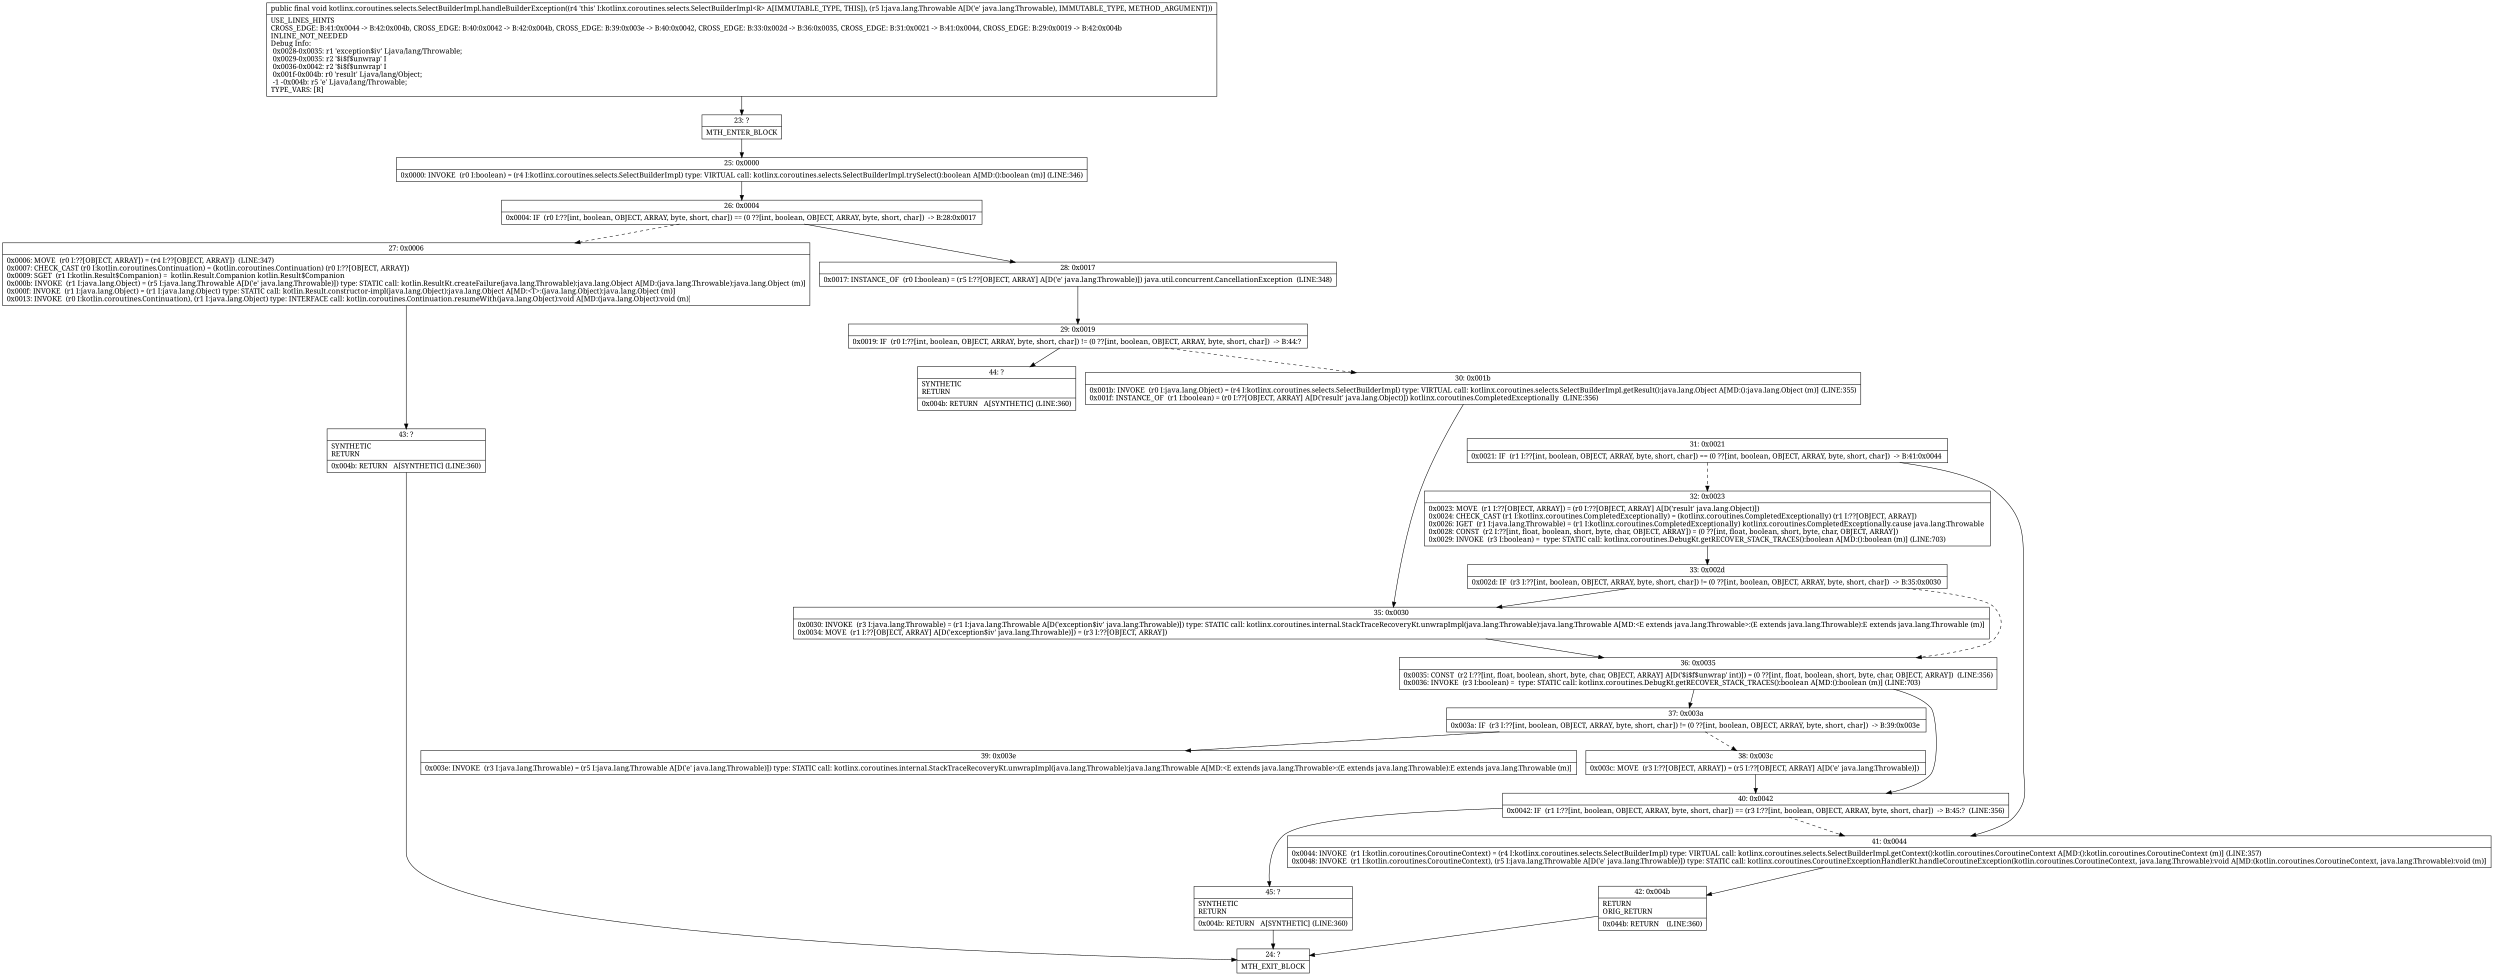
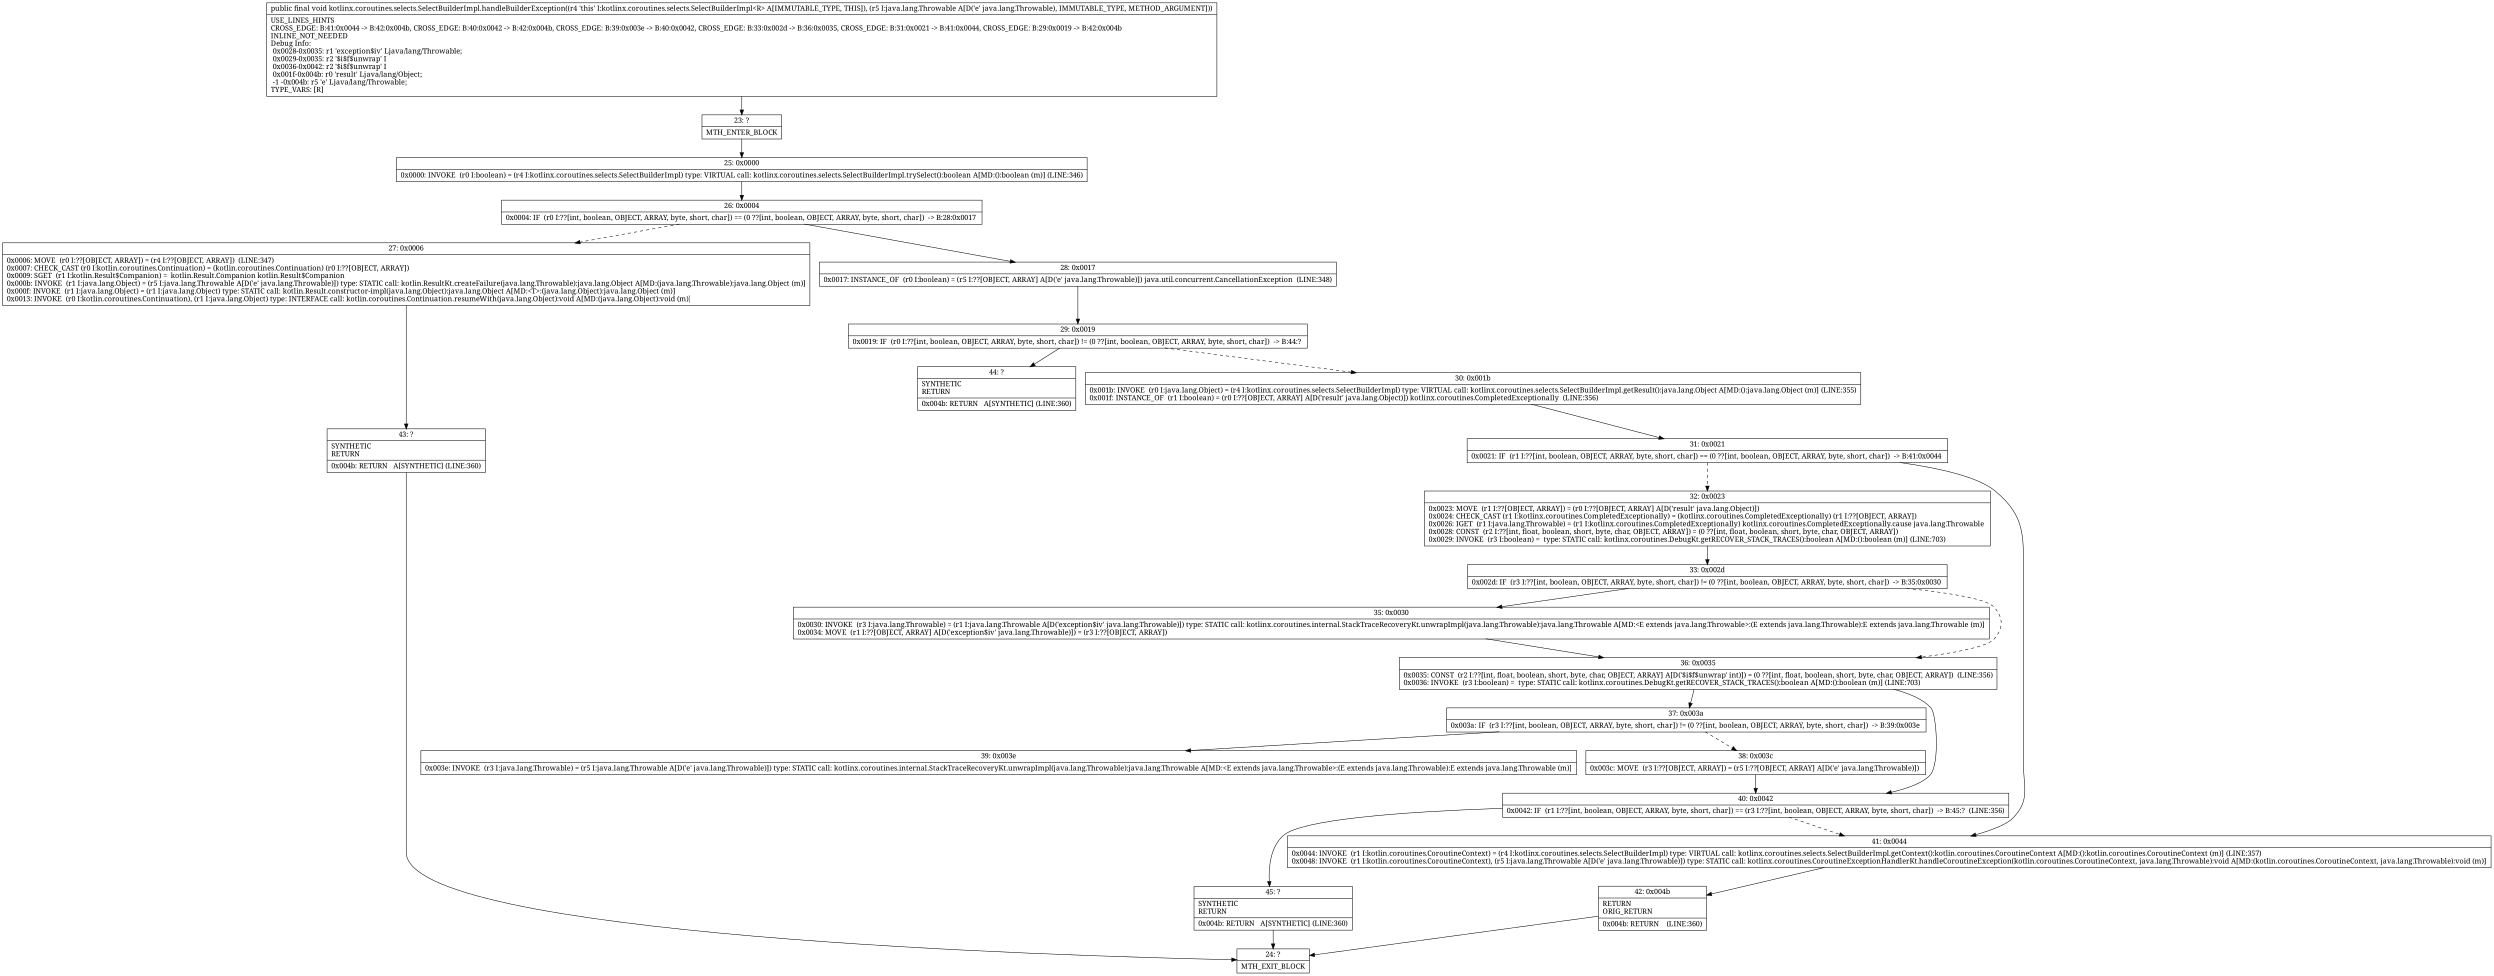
  digraph {
    fontname="Noto Serif"
    node [fontname="Noto Serif" shape=record]
    edge [fontname="Noto Serif"]
    n1 [label="{23\:\ ?|MTH_ENTER_BLOCK\l}"]
    n2 [label="{25\:\ 0x0000|0x0000: INVOKE  (r0 I:boolean) = (r4 I:kotlinx.coroutines.selects.SelectBuilderImpl) type: VIRTUAL call: kotlinx.coroutines.selects.SelectBuilderImpl.trySelect():boolean A[MD:():boolean (m)] (LINE:346)\l}"]
    n3 [label="{26\:\ 0x0004|0x0004: IF  (r0 I:??[int, boolean, OBJECT, ARRAY, byte, short, char]) == (0 ??[int, boolean, OBJECT, ARRAY, byte, short, char])  \-\> B:28:0x0017 \l}"]
    n4 [label="{27\:\ 0x0006|0x0006: MOVE  (r0 I:??[OBJECT, ARRAY]) = (r4 I:??[OBJECT, ARRAY])  (LINE:347)\l0x0007: CHECK_CAST (r0 I:kotlin.coroutines.Continuation) = (kotlin.coroutines.Continuation) (r0 I:??[OBJECT, ARRAY]) \l0x0009: SGET  (r1 I:kotlin.Result$Companion) =  kotlin.Result.Companion kotlin.Result$Companion \l0x000b: INVOKE  (r1 I:java.lang.Object) = (r5 I:java.lang.Throwable A[D('e' java.lang.Throwable)]) type: STATIC call: kotlin.ResultKt.createFailure(java.lang.Throwable):java.lang.Object A[MD:(java.lang.Throwable):java.lang.Object (m)]\l0x000f: INVOKE  (r1 I:java.lang.Object) = (r1 I:java.lang.Object) type: STATIC call: kotlin.Result.constructor\-impl(java.lang.Object):java.lang.Object A[MD:\<T\>:(java.lang.Object):java.lang.Object (m)]\l0x0013: INVOKE  (r0 I:kotlin.coroutines.Continuation), (r1 I:java.lang.Object) type: INTERFACE call: kotlin.coroutines.Continuation.resumeWith(java.lang.Object):void A[MD:(java.lang.Object):void (m)]\l}"]
    n5 [label="{28\:\ 0x0017|0x0017: INSTANCE_OF  (r0 I:boolean) = (r5 I:??[OBJECT, ARRAY] A[D('e' java.lang.Throwable)]) java.util.concurrent.CancellationException  (LINE:348)\l}"]
    n6 [label="{43\:\ ?|SYNTHETIC\lRETURN\l|0x004b: RETURN   A[SYNTHETIC] (LINE:360)\l}"]
    n7 [label="{29\:\ 0x0019|0x0019: IF  (r0 I:??[int, boolean, OBJECT, ARRAY, byte, short, char]) != (0 ??[int, boolean, OBJECT, ARRAY, byte, short, char])  \-\> B:44:? \l}"]
    n8 [label="{24\:\ ?|MTH_EXIT_BLOCK\l}"]
    n9 [label="{30\:\ 0x001b|0x001b: INVOKE  (r0 I:java.lang.Object) = (r4 I:kotlinx.coroutines.selects.SelectBuilderImpl) type: VIRTUAL call: kotlinx.coroutines.selects.SelectBuilderImpl.getResult():java.lang.Object A[MD:():java.lang.Object (m)] (LINE:355)\l0x001f: INSTANCE_OF  (r1 I:boolean) = (r0 I:??[OBJECT, ARRAY] A[D('result' java.lang.Object)]) kotlinx.coroutines.CompletedExceptionally  (LINE:356)\l}"]
    n10 [label="{44\:\ ?|SYNTHETIC\lRETURN\l|0x004b: RETURN   A[SYNTHETIC] (LINE:360)\l}"]
    n11 [label="{31\:\ 0x0021|0x0021: IF  (r1 I:??[int, boolean, OBJECT, ARRAY, byte, short, char]) == (0 ??[int, boolean, OBJECT, ARRAY, byte, short, char])  \-\> B:41:0x0044 \l}"]
    n12 [label="{32\:\ 0x0023|0x0023: MOVE  (r1 I:??[OBJECT, ARRAY]) = (r0 I:??[OBJECT, ARRAY] A[D('result' java.lang.Object)]) \l0x0024: CHECK_CAST (r1 I:kotlinx.coroutines.CompletedExceptionally) = (kotlinx.coroutines.CompletedExceptionally) (r1 I:??[OBJECT, ARRAY]) \l0x0026: IGET  (r1 I:java.lang.Throwable) = (r1 I:kotlinx.coroutines.CompletedExceptionally) kotlinx.coroutines.CompletedExceptionally.cause java.lang.Throwable \l0x0028: CONST  (r2 I:??[int, float, boolean, short, byte, char, OBJECT, ARRAY]) = (0 ??[int, float, boolean, short, byte, char, OBJECT, ARRAY]) \l0x0029: INVOKE  (r3 I:boolean) =  type: STATIC call: kotlinx.coroutines.DebugKt.getRECOVER_STACK_TRACES():boolean A[MD:():boolean (m)] (LINE:703)\l}"]
    n13 [label="{41\:\ 0x0044|0x0044: INVOKE  (r1 I:kotlin.coroutines.CoroutineContext) = (r4 I:kotlinx.coroutines.selects.SelectBuilderImpl) type: VIRTUAL call: kotlinx.coroutines.selects.SelectBuilderImpl.getContext():kotlin.coroutines.CoroutineContext A[MD:():kotlin.coroutines.CoroutineContext (m)] (LINE:357)\l0x0048: INVOKE  (r1 I:kotlin.coroutines.CoroutineContext), (r5 I:java.lang.Throwable A[D('e' java.lang.Throwable)]) type: STATIC call: kotlinx.coroutines.CoroutineExceptionHandlerKt.handleCoroutineException(kotlin.coroutines.CoroutineContext, java.lang.Throwable):void A[MD:(kotlin.coroutines.CoroutineContext, java.lang.Throwable):void (m)]\l}"]
    n14 [label="{33\:\ 0x002d|0x002d: IF  (r3 I:??[int, boolean, OBJECT, ARRAY, byte, short, char]) != (0 ??[int, boolean, OBJECT, ARRAY, byte, short, char])  \-\> B:35:0x0030 \l}"]
-   n15 [label="{42\:\ 0x004b|RETURN\lORIG_RETURN\l|0x044b: RETURN    (LINE:360)\l}"]
+   n15 [label="{42\:\ 0x004b|RETURN\lORIG_RETURN\l|0x004b: RETURN    (LINE:360)\l}"]
    n16 [label="{35\:\ 0x0030|0x0030: INVOKE  (r3 I:java.lang.Throwable) = (r1 I:java.lang.Throwable A[D('exception$iv' java.lang.Throwable)]) type: STATIC call: kotlinx.coroutines.internal.StackTraceRecoveryKt.unwrapImpl(java.lang.Throwable):java.lang.Throwable A[MD:\<E extends java.lang.Throwable\>:(E extends java.lang.Throwable):E extends java.lang.Throwable (m)]\l0x0034: MOVE  (r1 I:??[OBJECT, ARRAY] A[D('exception$iv' java.lang.Throwable)]) = (r3 I:??[OBJECT, ARRAY]) \l}"]
    n17 [label="{36\:\ 0x0035|0x0035: CONST  (r2 I:??[int, float, boolean, short, byte, char, OBJECT, ARRAY] A[D('$i$f$unwrap' int)]) = (0 ??[int, float, boolean, short, byte, char, OBJECT, ARRAY])  (LINE:356)\l0x0036: INVOKE  (r3 I:boolean) =  type: STATIC call: kotlinx.coroutines.DebugKt.getRECOVER_STACK_TRACES():boolean A[MD:():boolean (m)] (LINE:703)\l}"]
    n18 [label="{37\:\ 0x003a|0x003a: IF  (r3 I:??[int, boolean, OBJECT, ARRAY, byte, short, char]) != (0 ??[int, boolean, OBJECT, ARRAY, byte, short, char])  \-\> B:39:0x003e \l}"]
    n19 [label="{40\:\ 0x0042|0x0042: IF  (r1 I:??[int, boolean, OBJECT, ARRAY, byte, short, char]) == (r3 I:??[int, boolean, OBJECT, ARRAY, byte, short, char])  \-\> B:45:?  (LINE:356)\l}"]
    n20 [label="{38\:\ 0x003c|0x003c: MOVE  (r3 I:??[OBJECT, ARRAY]) = (r5 I:??[OBJECT, ARRAY] A[D('e' java.lang.Throwable)]) \l}"]
    n21 [label="{39\:\ 0x003e|0x003e: INVOKE  (r3 I:java.lang.Throwable) = (r5 I:java.lang.Throwable A[D('e' java.lang.Throwable)]) type: STATIC call: kotlinx.coroutines.internal.StackTraceRecoveryKt.unwrapImpl(java.lang.Throwable):java.lang.Throwable A[MD:\<E extends java.lang.Throwable\>:(E extends java.lang.Throwable):E extends java.lang.Throwable (m)]\l}"]
    n22 [label="{45\:\ ?|SYNTHETIC\lRETURN\l|0x004b: RETURN   A[SYNTHETIC] (LINE:360)\l}"]
    n23 [label="{public final void kotlinx.coroutines.selects.SelectBuilderImpl.handleBuilderException((r4 'this' I:kotlinx.coroutines.selects.SelectBuilderImpl\<R\> A[IMMUTABLE_TYPE, THIS]), (r5 I:java.lang.Throwable A[D('e' java.lang.Throwable), IMMUTABLE_TYPE, METHOD_ARGUMENT]))  | USE_LINES_HINTS\lCROSS_EDGE: B:41:0x0044 \-\> B:42:0x004b, CROSS_EDGE: B:40:0x0042 \-\> B:42:0x004b, CROSS_EDGE: B:39:0x003e \-\> B:40:0x0042, CROSS_EDGE: B:33:0x002d \-\> B:36:0x0035, CROSS_EDGE: B:31:0x0021 \-\> B:41:0x0044, CROSS_EDGE: B:29:0x0019 \-\> B:42:0x004b\lINLINE_NOT_NEEDED\lDebug Info:\l  0x0028\-0x0035: r1 'exception$iv' Ljava\/lang\/Throwable;\l  0x0029\-0x0035: r2 '$i$f$unwrap' I\l  0x0036\-0x0042: r2 '$i$f$unwrap' I\l  0x001f\-0x004b: r0 'result' Ljava\/lang\/Object;\l  \-1 \-0x004b: r5 'e' Ljava\/lang\/Throwable;\lTYPE_VARS: [R]\l}"]
    n1 -> n2
    n2 -> n3
    n3 -> n4 [style=dashed]
    n3 -> n5
    n4 -> n6
    n5 -> n7
    n6 -> n8
    n7 -> n9 [style=dashed]
    n7 -> n10
-   n9 -> n16
+   n9 -> n11
    n11 -> n12 [style=dashed]
    n11 -> n13
    n12 -> n14
    n13 -> n15
    n14 -> n16
    n14 -> n17 [style=dashed]
    n15 -> n8
    n16 -> n17
    n17 -> n18
    n17 -> n19
    n18 -> n20 [style=dashed]
    n18 -> n21
    n19 -> n13 [style=dashed]
    n19 -> n22
    n20 -> n19
    n22 -> n8
    n23 -> n1
  }
